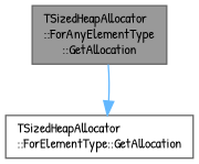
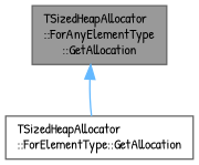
  digraph {
    rankdir=TB
    fontname="Patrick Hand"
    node [fontname="Patrick Hand" fontsize=10 shape=box style=filled]
    n1 [color=gray40 fillcolor=grey60 fontcolor=black height=0.2 label="TSizedHeapAllocator\l::ForAnyElementType\l::GetAllocation" width=0.4]
    n2 [color=grey40 fillcolor=white height=0.2 label="TSizedHeapAllocator\l::ForElementType::GetAllocation" width=0.4]
-   n2 -> n1 [color=steelblue1 dir=back fontname="Patrick Hand" fontsize=10 labelfontname=Helvetica labelfontsize=10 style=solid]
+   n1 -> n2 [color=steelblue1 dir=back fontname="Patrick Hand" fontsize=10 labelfontname=Helvetica labelfontsize=10 style=solid]
  }
